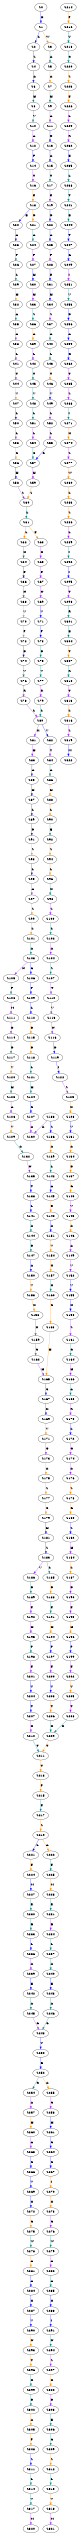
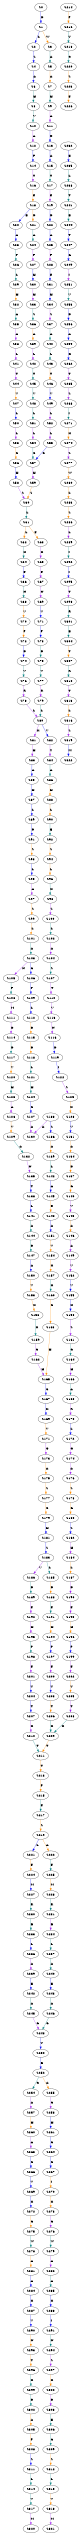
  strict digraph {
    edge [color=purple]
    S0
    S1
    S2
    S3
    S4
    S5
    S6
    S7
    S8
    S9
    S10
    S11
    S12
    S13
    S14
    S15
    S16
    S17
    S18
    S19
    S20
    S21
    S22
    S23
    S24
    S25
    S26
    S27
    S28
    S29
    S30
    S31
    S32
    S33
    S34
    S35
    S36
    S37
    S38
    S39
    S40
    S41
    S42
    S43
    S44
    S45
    S46
    S47
    S48
    S49
    S50
    S51
    S52
    S53
    S54
    S55
    S56
    S57
    S58
    S59
    S60
    S61
    S62
    S63
    S64
    S65
    S66
    S67
    S68
    S69
    S70
    S71
    S72
    S73
    S74
    S75
    S76
    S77
    S78
    S79
    S80
    S81
    S82
    S83
    S84
    S85
    S86
    S87
    S88
    S89
    S90
    S91
    S92
    S93
    S94
    S95
    S96
    S97
    S98
    S99
    S100
    S101
    S102
    S103
    S104
    S105
    S106
    S107
    S108
    S109
    S110
    S111
    S112
    S113
    S114
    S115
    S116
    S117
    S118
    S119
    S120
    S121
    S122
    S123
    S124
    S125
    S126
    S127
    S128
    S129
    S130
    S131
    S132
    S134
    S135
    S133
    S136
    S137
    S138
    S139
    S140
    S141
    S142
    S143
    S144
    S145
    S146
    S147
    S148
    S149
    S150
    S151
    S152
    S153
    S154
    S155
    S156
    S157
    S158
    S159
    S160
    S161
    S162
    S163
    S164
    S165
    S166
    S167
    S168
    S169
    S170
    S171
    S172
    S173
    S174
    S175
    S176
    S177
    S178
    S179
    S180
    S181
    S182
    S183
    S184
    S185
    S186
    S187
    S188
    S189
    S190
    S191
    S192
    S193
    S194
    S195
    S196
    S197
    S198
    S199
    S200
    S201
    S202
    S203
    S204
    S205
    S206
    S207
    S208
    S209
    S210
    S211
    S213
    S215
    S214
    S216
    S217
    S218
    S219
    S220
    S221
    S222
    S223
    S224
    S225
    S226
    S227
    S228
-   S229
    S230
    S231
    S232
    S233
    S234
    S235
    S236
    S237
    S238
    S239
    S240
    S241
    S242
    S243
    S244
    S245
    S246
    S247
    S248
    S249
    S250
    S251
    S252
    S253
    S254
    S255
    S256
    S257
    S258
    S259
    S260
    S261
    S262
    S263
    S264
    S265
    S266
    S267
    S268
    S269
    S270
    S271
    S272
    S273
    S274
    S275
    S276
    S277
    S278
    S279
    S280
    S281
    S282
    S283
    S284
    S285
    S286
    S287
    S288
    S289
    S290
    S291
    S292
    S293
    S294
    S295
    S296
    S297
    S298
    S299
    S300
    S301
    S302
    S303
    S304
    S305
    S306
    S307
    S308
    S309
    S310
    S311
    S312
    S313
    S314
    S315
    S316
    S317
    S318
    S319
    S320
    S321
    S322
    S0 -> S1 [color=blue label=D]
    S1 -> S2 [color=blue label=L]
    S1 -> S3 [color=darkorange label=W]
    S2 -> S4 [color=blue label=S]
    S3 -> S5 [color=teal label=A]
    S4 -> S6 [color=blue label=A]
    S5 -> S7 [color=darkorange label=A]
    S6 -> S8 [color=teal label=H]
    S7 -> S9 [color=teal label=H]
    S8 -> S10 [color=teal label=V]
    S9 -> S11 [label=A]
    S10 -> S12 [label=A]
    S11 -> S13 [color=blue label=D]
    S12 -> S14 [color=blue label=P]
    S13 -> S15 [color=blue label=A]
    S14 -> S16 [label=T]
    S15 -> S17 [color=teal label=T]
    S16 -> S18 [color=darkorange label=F]
    S17 -> S19 [label=F]
    S18 -> S20 [color=blue label=E]
    S18 -> S21 [color=darkorange label=D]
    S19 -> S22 [color=blue label=D]
    S20 -> S23 [color=blue label=A]
    S21 -> S24 [color=teal label=A]
    S22 -> S25 [color=blue label=A]
    S23 -> S26 [color=teal label=P]
    S24 -> S27 [label=P]
    S25 -> S28 [label=P]
    S26 -> S29 [color=teal label=L]
    S27 -> S30 [color=blue label=H]
    S28 -> S31 [color=blue label=F]
    S29 -> S32 [color=darkorange label=H]
    S30 -> S33 [label=H]
    S31 -> S34 [color=blue label=H]
    S32 -> S35 [color=teal label=A]
    S33 -> S36 [color=teal label=S]
    S34 -> S37 [label=S]
    S35 -> S38 [label=A]
    S36 -> S39 [color=darkorange label=A]
    S37 -> S40 [color=teal label=A]
    S38 -> S41 [label=L]
    S39 -> S42 [label=L]
    S40 -> S43 [color=teal label=L]
    S41 -> S44 [label=T]
    S42 -> S45 [color=teal label=T]
    S43 -> S46 [color=darkorange label=T]
    S44 -> S47 [color=darkorange label=V]
    S45 -> S48 [color=teal label=V]
    S46 -> S49 [color=blue label=V]
    S47 -> S50 [color=blue label=L]
    S48 -> S51 [color=teal label=L]
    S49 -> S52 [label=L]
    S50 -> S53 [label=L]
    S51 -> S54 [label=L]
    S52 -> S55 [label=L]
    S53 -> S56 [color=darkorange label=C]
    S54 -> S57 [color=teal label=C]
    S55 -> S57 [color=blue label=C]
    S56 -> S58 [color=blue label=H]
    S57 -> S59 [label=H]
    S58 -> S60 [label=S]
    S59 -> S60 [color=darkorange label=S]
    S60 -> S61 [color=teal label=L]
    S61 -> S62 [color=darkorange label=L]
    S61 -> S63 [color=darkorange label=F]
    S62 -> S64 [color=teal label=K]
    S63 -> S65 [label=K]
    S64 -> S66 [color=blue label=F]
    S65 -> S67 [label=F]
    S66 -> S68 [color=teal label=N]
    S67 -> S69 [label=N]
    S68 -> S70 [color=darkorange label=V]
    S69 -> S71 [color=blue label=V]
    S70 -> S72 [color=darkorange label=P]
    S71 -> S73 [color=blue label=P]
    S72 -> S74 [color=blue label=D]
    S73 -> S75 [color=teal label=D]
    S74 -> S76 [color=teal label=V]
    S75 -> S77 [color=teal label=V]
    S76 -> S78 [label=R]
    S77 -> S79 [label=R]
    S78 -> S80 [label=L]
    S79 -> S80 [color=teal label=L]
    S80 -> S81 [label=K]
    S80 -> S82 [color=blue label=V]
    S81 -> S83 [label=H]
    S82 -> S84 [label=Y]
    S83 -> S85 [color=blue label=A]
    S84 -> S86 [color=teal label=A]
    S85 -> S87 [color=blue label=H]
    S86 -> S88 [color=darkorange label=H]
    S87 -> S89 [color=blue label=L]
    S88 -> S90 [color=darkorange label=L]
    S89 -> S91 [color=blue label=D]
    S90 -> S92 [color=teal label=E]
    S91 -> S93 [color=darkorange label=S]
    S92 -> S94 [color=darkorange label=S]
    S93 -> S95 [color=blue label=L]
    S94 -> S96 [color=darkorange label=L]
    S95 -> S97 [label=A]
    S96 -> S98 [color=teal label=K]
    S97 -> S99 [color=darkorange label=S]
    S98 -> S100 [label=S]
    S99 -> S101 [color=darkorange label=L]
    S100 -> S102 [color=teal label=L]
    S101 -> S103 [color=teal label=A]
    S102 -> S104 [label=A]
    S103 -> S105 [label=N]
    S103 -> S106 [color=blue label=G]
    S104 -> S107 [color=teal label=S]
    S105 -> S108 [color=teal label=P]
    S106 -> S109 [color=blue label=P]
    S107 -> S110 [label=T]
    S108 -> S111 [label=M]
    S109 -> S112 [color=blue label=L]
    S110 -> S113 [label=V]
    S111 -> S114 [label=D]
    S112 -> S115 [color=darkorange label=D]
    S113 -> S116 [label=N]
    S114 -> S117 [color=teal label=D]
    S115 -> S118 [color=darkorange label=D]
    S116 -> S119 [color=blue label=D]
    S117 -> S120 [color=darkorange label=V]
    S118 -> S121 [color=teal label=L]
    S119 -> S122 [color=blue label=I]
    S120 -> S123 [color=teal label=H]
    S121 -> S124 [color=teal label=H]
    S122 -> S125 [label=S]
    S123 -> S126 [label=A]
    S124 -> S127 [color=blue label=G]
    S125 -> S128 [color=darkorange label=K]
    S126 -> S129 [color=darkorange label=V]
    S127 -> S130 [label=A]
    S128 -> S131 [color=blue label=V]
    S129 -> S132 [color=teal label=A]
    S131 -> S134 [color=darkorange label=A]
    S132 -> S135 [label=N]
    S134 -> S137 [color=darkorange label=D]
    S135 -> S138 [color=blue label=T]
    S133 -> S130 [label=A]
    S133 -> S136 [color=blue label=S]
    S136 -> S139 [color=darkorange label=A]
    S137 -> S140 [color=darkorange label=G]
    S138 -> S141 [color=blue label=L]
    S139 -> S142 [color=teal label=L]
    S140 -> S143 [label=V]
    S141 -> S144 [color=teal label=A]
    S142 -> S145 [color=blue label=A]
    S143 -> S146 [color=darkorange label=A]
    S144 -> S147 [color=teal label=D]
    S145 -> S148 [color=darkorange label=D]
    S146 -> S149 [label=A]
    S147 -> S150 [color=blue label=A]
    S148 -> S151 [color=blue label=A]
    S149 -> S152 [label=V]
    S150 -> S153 [color=darkorange label=V]
    S151 -> S154 [color=darkorange label=V]
    S152 -> S155 [color=blue label=V]
    S153 -> S156 [color=darkorange label=K]
    S154 -> S157 [color=darkorange label=K]
    S155 -> S158 [color=blue label=K]
    S156 -> S159 [color=teal label=K]
    S157 -> S160 [color=teal label=K]
    S158 -> S161 [label=S]
    S159 -> S162 [label=G]
    S160 -> S163 [color=darkorange label=G]
    S161 -> S164 [color=teal label=G]
    S162 -> S165 [label=H]
    S163 -> S165 [color=darkorange label=H]
    S164 -> S166 [label=H]
    S165 -> S167 [color=blue label=G]
    S166 -> S168 [color=teal label=A]
    S167 -> S169 [color=blue label=K]
    S168 -> S170 [label=R]
    S169 -> S171 [color=darkorange label=V]
    S170 -> S172 [color=blue label=L]
    S171 -> S173 [label=Q]
    S172 -> S174 [label=Q]
    S173 -> S175 [color=darkorange label=A]
    S174 -> S176 [label=A]
    S175 -> S177 [color=darkorange label=S]
    S176 -> S178 [color=darkorange label=S]
    S177 -> S179 [color=darkorange label=G]
    S178 -> S180 [color=darkorange label=G]
    S179 -> S181 [color=blue label=H]
    S180 -> S182 [color=blue label=S]
    S181 -> S183 [color=blue label=S]
    S182 -> S184 [label=H]
    S183 -> S185 [color=teal label=L]
    S183 -> S186 [label=V]
    S184 -> S187 [color=darkorange label=L]
    S185 -> S188 [color=darkorange label=D]
    S186 -> S189 [color=teal label=D]
    S187 -> S190 [label=D]
    S188 -> S191 [color=teal label=F]
    S189 -> S192 [label=F]
    S190 -> S193 [label=F]
    S191 -> S194 [color=darkorange label=H]
    S192 -> S195 [label=H]
    S193 -> S196 [color=darkorange label=H]
    S194 -> S197 [color=blue label=P]
    S195 -> S198 [color=teal label=P]
    S196 -> S199 [color=blue label=P]
    S197 -> S200 [label=F]
    S198 -> S201 [label=F]
    S199 -> S202 [label=F]
    S200 -> S203 [color=blue label=Y]
    S201 -> S204 [color=blue label=Y]
    S202 -> S205 [color=darkorange label=Y]
    S203 -> S206 [color=darkorange label=T]
    S204 -> S207 [color=blue label=T]
    S205 -> S208 [label=T]
    S206 -> S209 [color=teal label=K]
    S207 -> S210 [label=K]
    S208 -> S209 [color=teal label=K]
    S209 -> S211 [color=darkorange label=T]
    S210 -> S211 [color=teal label=T]
    S211 -> S213 [color=darkorange label=T]
    S213 -> S215 [color=darkorange label=P]
    S215 -> S217 [color=teal label=F]
    S214 -> S216 [color=darkorange label=P]
    S216 -> S218 [color=teal label=Y]
    S217 -> S219 [color=darkorange label=S]
    S218 -> S220 [color=teal label=C]
    S219 -> S221 [color=blue label=L]
    S219 -> S222 [color=darkorange label=A]
    S220 -> S223 [color=darkorange label=S]
    S221 -> S224 [color=darkorange label=F]
    S222 -> S225 [color=teal label=F]
    S223 -> S226 [color=darkorange label=F]
    S224 -> S227 [color=blue label=M]
    S225 -> S228 [color=darkorange label=M]
-   S226 -> S229 [label=L]
    S227 -> S230 [color=teal label=R]
    S228 -> S231 [color=teal label=R]
-   S229 -> S232 [label=R]
    S230 -> S233 [color=teal label=E]
    S231 -> S234 [label=E]
    S232 -> S235 [color=blue label=E]
    S233 -> S236 [color=blue label=L]
    S234 -> S237 [color=teal label=L]
    S235 -> S238 [color=teal label=L]
    S236 -> S239 [label=A]
    S237 -> S240 [color=teal label=A]
    S238 -> S241 [color=teal label=T]
    S239 -> S242 [color=blue label=E]
    S240 -> S243 [color=blue label=E]
    S241 -> S244 [color=teal label=E]
    S242 -> S245 [color=teal label=A]
    S243 -> S246 [color=teal label=A]
    S244 -> S247 [color=blue label=T]
    S245 -> S248 [label=G]
    S246 -> S248 [color=teal label=G]
    S247 -> S249 [color=blue label=G]
    S248 -> S250 [color=blue label=Y]
    S249 -> S251 [label=I]
    S250 -> S252 [color=blue label=E]
    S251 -> S253 [color=teal label=V]
    S252 -> S254 [color=teal label=G]
    S252 -> S255 [color=darkorange label=A]
    S253 -> S256 [color=blue label=D]
    S254 -> S257 [label=A]
    S255 -> S258 [label=G]
    S256 -> S259 [color=blue label=A]
    S257 -> S260 [color=darkorange label=H]
    S258 -> S261 [color=blue label=H]
    S259 -> S262 [color=blue label=Q]
    S260 -> S263 [label=A]
    S261 -> S264 [color=blue label=G]
    S262 -> S265 [label=T]
    S263 -> S266 [color=blue label=G]
    S264 -> S267 [color=blue label=G]
    S265 -> S268 [label=S]
    S266 -> S269 [color=blue label=V]
    S267 -> S270 [color=darkorange label=I]
    S268 -> S271 [color=teal label=I]
    S269 -> S272 [color=blue label=K]
    S270 -> S273 [color=darkorange label=K]
    S271 -> S274 [color=darkorange label=K]
    S272 -> S275 [color=darkorange label=G]
    S273 -> S276 [label=G]
    S274 -> S277 [label=S]
    S275 -> S278 [color=teal label=W]
    S276 -> S279 [color=teal label=W]
    S277 -> S280 [color=darkorange label=W]
    S278 -> S281 [color=darkorange label=A]
    S279 -> S282 [label=A]
    S280 -> S283 [color=darkorange label=L]
    S281 -> S284 [color=blue label=A]
    S282 -> S285 [color=teal label=A]
    S283 -> S286 [color=darkorange label=S]
    S284 -> S287 [color=blue label=K]
    S285 -> S288 [color=blue label=K]
    S286 -> S289 [label=L]
    S287 -> S290 [color=blue label=V]
    S288 -> S291 [color=blue label=I]
    S289 -> S292 [color=teal label=I]
    S290 -> S293 [color=darkorange label=N]
    S291 -> S294 [color=teal label=N]
    S292 -> S295 [color=blue label=I]
    S293 -> S296 [color=darkorange label=T]
    S294 -> S297 [label=S]
    S295 -> S298 [label=T]
    S296 -> S299 [color=teal label=K]
    S297 -> S300 [color=darkorange label=K]
    S298 -> S301 [color=teal label=R]
    S299 -> S302 [color=teal label=D]
    S300 -> S303 [label=D]
    S301 -> S304 [color=teal label=E]
    S302 -> S305 [color=darkorange label=A]
    S303 -> S306 [color=teal label=E]
    S304 -> S307 [color=darkorange label=T]
    S305 -> S308 [color=darkorange label=P]
    S306 -> S309 [color=teal label=G]
    S307 -> S310 [color=teal label=R]
    S308 -> S311 [color=blue label=S]
    S309 -> S312 [color=darkorange label=S]
    S310 -> S313 [label=T]
    S311 -> S314 [color=teal label=L]
    S312 -> S315 [color=teal label=L]
    S313 -> S316 [color=darkorange label=L]
    S314 -> S317 [color=teal label=V]
    S315 -> S318 [color=darkorange label=V]
    S316 -> S319 [label=S]
    S317 -> S320 [label=M]
    S318 -> S321 [label=M]
    S319 -> S322 [color=blue label=M]
  }
